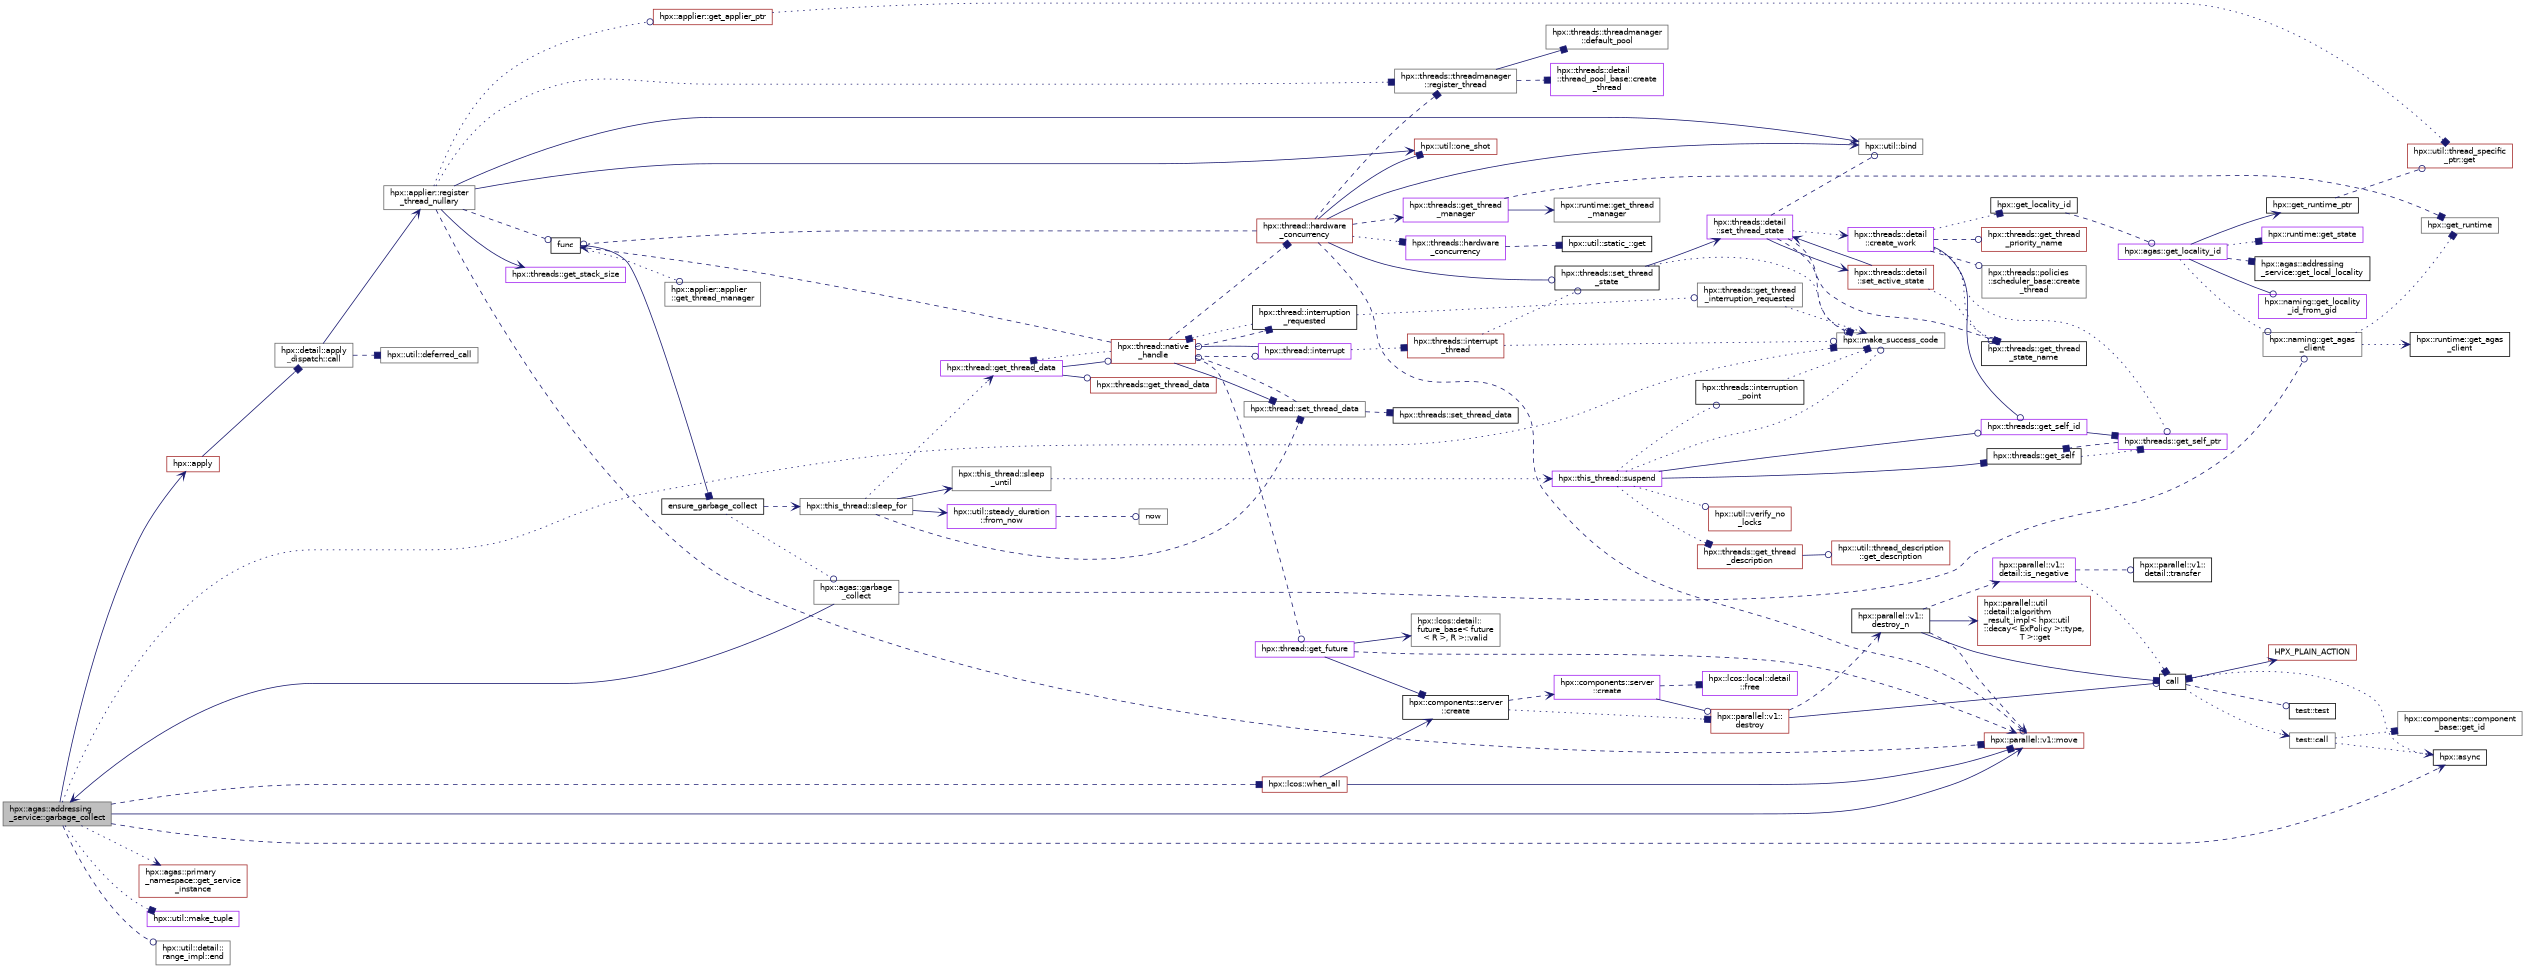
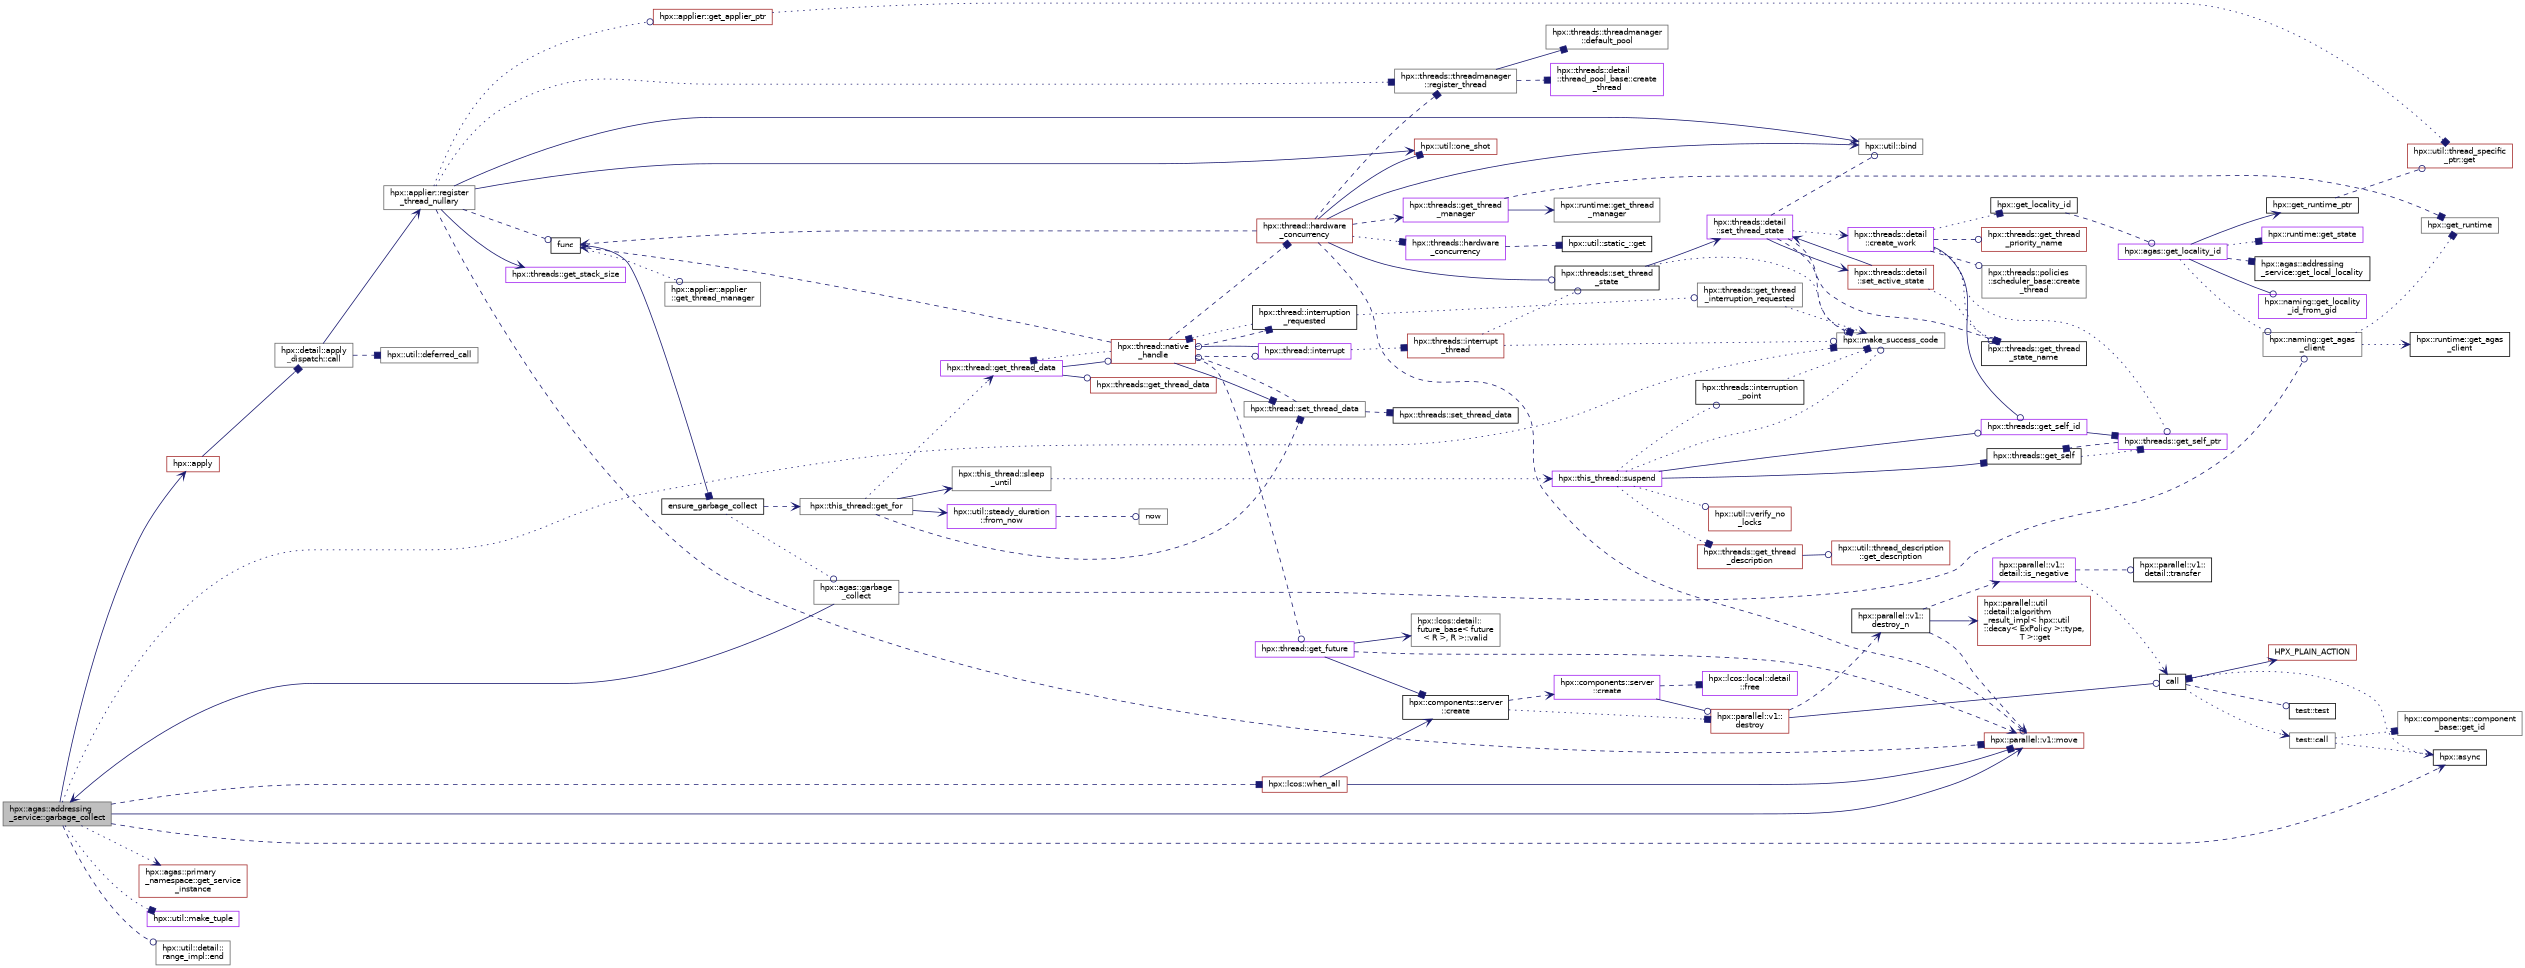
  digraph {
    rankdir=LR
    node [color=gray40 fillcolor=white fontname=Helvetica fontsize=10 shape=record style=filled]
    edge [arrowhead=box color=midnightblue fontname=Helvetica fontsize=10 labelfontname=Helvetica labelfontsize=10 style=dashed]
    n1 [fillcolor=grey75 fontcolor=black height=0.2 label="hpx::agas::addressing\l_service::garbage_collect" width=0.4]
    n2 [height=0.2 label="hpx::make_success_code" width=0.4]
    n3 [color=brown height=0.2 label="hpx::agas::primary\l_namespace::get_service\l_instance" width=0.4]
    n4 [color=purple height=0.2 label="hpx::util::make_tuple" width=0.4]
    n5 [height=0.2 label="hpx::util::detail::\lrange_impl::end" width=0.4]
    n6 [color=brown height=0.2 label="hpx::apply" width=0.4]
    n7 [color=brown height=0.2 label="hpx::parallel::v1::move" width=0.4]
    n8 [color=black height=0.2 label="hpx::async" width=0.4]
    n9 [color=brown height=0.2 label="hpx::lcos::when_all" width=0.4]
    n10 [height=0.2 label="hpx::detail::apply\l_dispatch::call" width=0.4]
    n11 [color=black height=0.2 label=call width=0.4]
    n12 [color=black height=0.2 label="hpx::components::server\l::create" width=0.4]
    n13 [height=0.2 label="hpx::applier::register\l_thread_nullary" width=0.4]
    n14 [height=0.2 label="hpx::util::deferred_call" width=0.4]
    n15 [color=brown height=0.2 label="hpx::applier::get_applier_ptr" width=0.4]
    n16 [color=black height=0.2 label=func width=0.4]
    n17 [height=0.2 label="hpx::util::bind" width=0.4]
    n18 [color=brown height=0.2 label="hpx::util::one_shot" width=0.4]
    n19 [height=0.2 label="hpx::threads::threadmanager\l::register_thread" width=0.4]
    n20 [color=purple height=0.2 label="hpx::threads::get_stack_size" width=0.4]
    n21 [color=brown height=0.2 label="hpx::util::thread_specific\l_ptr::get" width=0.4]
    n22 [height=0.2 label="hpx::applier::applier\l::get_thread_manager" width=0.4]
    n23 [color=black height=0.2 label=ensure_garbage_collect width=0.4]
    n24 [height=0.2 label="hpx::threads::threadmanager\l::default_pool" width=0.4]
    n25 [color=purple height=0.2 label="hpx::threads::detail\l::thread_pool_base::create\l_thread" width=0.4]
-   n26 [height=0.2 label="hpx::this_thread::sleep_for" width=0.4]
+   n26 [height=0.2 label="hpx::this_thread::get_for" width=0.4]
    n27 [height=0.2 label="hpx::agas::garbage\l_collect" width=0.4]
    n28 [height=0.2 label="hpx::this_thread::sleep\l_until" width=0.4]
    n29 [color=purple height=0.2 label="hpx::util::steady_duration\l::from_now" width=0.4]
    n30 [color=purple height=0.2 label="hpx::thread::get_thread_data" width=0.4]
    n31 [height=0.2 label="hpx::thread::set_thread_data" width=0.4]
    n32 [height=0.2 label="hpx::naming::get_agas\l_client" width=0.4]
    n33 [color=purple height=0.2 label="hpx::this_thread::suspend" width=0.4]
    n34 [height=0.2 label=now width=0.4]
    n35 [color=brown height=0.2 label="hpx::threads::get_thread_data" width=0.4]
    n36 [color=brown height=0.2 label="hpx::thread::native\l_handle" width=0.4]
    n37 [color=black height=0.2 label="hpx::threads::set_thread_data" width=0.4]
    n38 [color=black height=0.2 label="hpx::threads::get_self" width=0.4]
    n39 [color=purple height=0.2 label="hpx::threads::get_self_id" width=0.4]
    n40 [color=black height=0.2 label="hpx::threads::interruption\l_point" width=0.4]
    n41 [color=brown height=0.2 label="hpx::util::verify_no\l_locks" width=0.4]
    n42 [color=brown height=0.2 label="hpx::threads::get_thread\l_description" width=0.4]
    n43 [color=purple height=0.2 label="hpx::threads::get_self_ptr" width=0.4]
    n44 [color=brown height=0.2 label="hpx::util::thread_description\l::get_description" width=0.4]
    n45 [color=brown height=0.2 label="hpx::thread::hardware\l_concurrency" width=0.4]
    n46 [color=purple height=0.2 label="hpx::thread::interrupt" width=0.4]
    n47 [color=black height=0.2 label="hpx::thread::interruption\l_requested" width=0.4]
    n48 [color=purple height=0.2 label="hpx::thread::get_future" width=0.4]
    n49 [color=purple height=0.2 label="hpx::threads::hardware\l_concurrency" width=0.4]
    n50 [color=purple height=0.2 label="hpx::threads::get_thread\l_manager" width=0.4]
    n51 [color=black height=0.2 label="hpx::threads::set_thread\l_state" width=0.4]
    n52 [color=brown height=0.2 label="hpx::threads::interrupt\l_thread" width=0.4]
    n53 [height=0.2 label="hpx::threads::get_thread\l_interruption_requested" width=0.4]
    n54 [height=0.2 label="hpx::lcos::detail::\lfuture_base\< future\l\< R \>, R \>::valid" width=0.4]
    n55 [color=black height=0.2 label="hpx::util::static_::get" width=0.4]
    n56 [height=0.2 label="hpx::get_runtime" width=0.4]
    n57 [height=0.2 label="hpx::runtime::get_thread\l_manager" width=0.4]
    n58 [color=purple height=0.2 label="hpx::threads::detail\l::set_thread_state" width=0.4]
    n59 [color=black height=0.2 label="hpx::parallel::v1::\ldetail::transfer" width=0.4]
    n60 [color=black height=0.2 label="hpx::threads::get_thread\l_state_name" width=0.4]
    n61 [color=brown height=0.2 label="hpx::threads::detail\l::set_active_state" width=0.4]
    n62 [color=purple height=0.2 label="hpx::threads::detail\l::create_work" width=0.4]
    n63 [color=brown height=0.2 label="hpx::threads::get_thread\l_priority_name" width=0.4]
    n64 [color=black height=0.2 label="hpx::get_locality_id" width=0.4]
    n65 [height=0.2 label="hpx::threads::policies\l::scheduler_base::create\l_thread" width=0.4]
    n66 [color=purple height=0.2 label="hpx::agas::get_locality_id" width=0.4]
    n67 [color=black height=0.2 label="hpx::get_runtime_ptr" width=0.4]
    n68 [color=purple height=0.2 label="hpx::runtime::get_state" width=0.4]
    n69 [color=black height=0.2 label="hpx::agas::addressing\l_service::get_local_locality" width=0.4]
    n70 [color=purple height=0.2 label="hpx::naming::get_locality\l_id_from_gid" width=0.4]
    n71 [color=black height=0.2 label="hpx::runtime::get_agas\l_client" width=0.4]
    n72 [color=purple height=0.2 label="hpx::components::server\l::create" width=0.4]
    n73 [color=brown height=0.2 label="hpx::parallel::v1::\ldestroy" width=0.4]
    n74 [color=purple height=0.2 label="hpx::lcos::local::detail\l::free" width=0.4]
    n75 [color=black height=0.2 label="hpx::parallel::v1::\ldestroy_n" width=0.4]
    n76 [color=black height=0.2 label="test::test" width=0.4]
    n77 [color=brown height=0.2 label=HPX_PLAIN_ACTION width=0.4]
    n78 [height=0.2 label="test::call" width=0.4]
    n79 [color=purple height=0.2 label="hpx::parallel::v1::\ldetail::is_negative" width=0.4]
    n80 [color=brown height=0.2 label="hpx::parallel::util\l::detail::algorithm\l_result_impl\< hpx::util\l::decay\< ExPolicy \>::type,\l T \>::get" width=0.4]
    n81 [height=0.2 label="hpx::components::component\l_base::get_id" width=0.4]
    n1 -> n2 [style=dotted]
    n1 -> n3 [arrowhead=vee style=dotted]
    n1 -> n4 [style=dotted]
    n1 -> n5 [arrowhead=odot]
    n1 -> n6 [arrowhead=vee style=solid]
    n1 -> n7 [arrowhead=vee style=solid]
    n1 -> n8 [arrowhead=vee]
    n1 -> n9
    n6 -> n10 [style=solid]
    n8 -> n11 [style=dotted]
    n9 -> n7 [style=solid]
    n9 -> n12 [arrowhead=vee style=solid]
    n10 -> n13 [arrowhead=vee style=solid]
    n10 -> n14
    n11 -> n76 [arrowhead=odot]
    n11 -> n77 [arrowhead=vee style=solid]
    n11 -> n78 [arrowhead=vee style=dotted]
    n12 -> n72 [arrowhead=vee]
    n12 -> n73 [style=dotted]
    n13 -> n7
    n13 -> n15 [arrowhead=odot style=dotted]
    n13 -> n16 [arrowhead=odot]
    n13 -> n17 [arrowhead=vee style=solid]
    n13 -> n18 [arrowhead=vee style=solid]
    n13 -> n19 [style=dotted]
    n13 -> n20 [arrowhead=vee style=solid]
    n15 -> n21 [style=dotted]
    n16 -> n22 [arrowhead=odot style=dotted]
    n16 -> n23 [style=solid]
    n19 -> n24 [style=solid]
    n19 -> n25
    n23 -> n26 [arrowhead=vee]
    n23 -> n27 [arrowhead=odot style=dotted]
    n26 -> n28 [arrowhead=vee style=solid]
    n26 -> n29 [arrowhead=vee style=solid]
    n26 -> n30 [arrowhead=vee style=dotted]
    n26 -> n31
    n27 -> n1 [arrowhead=vee style=solid]
    n27 -> n32 [arrowhead=odot]
    n28 -> n33 [arrowhead=vee style=dotted]
    n29 -> n34 [arrowhead=odot]
    n30 -> n35 [arrowhead=odot style=solid]
    n30 -> n36 [arrowhead=odot style=solid]
    n31 -> n36 [arrowhead=odot]
    n31 -> n37
    n32 -> n56 [style=dotted]
    n32 -> n71 [arrowhead=vee style=dotted]
    n33 -> n2 [arrowhead=odot style=dotted]
    n33 -> n38 [style=solid]
    n33 -> n39 [arrowhead=odot style=solid]
    n33 -> n40 [arrowhead=odot style=dotted]
    n33 -> n41 [arrowhead=odot style=dotted]
    n33 -> n42 [style=dotted]
    n36 -> n16 [arrowhead=vee]
    n36 -> n30 [style=dotted]
    n36 -> n31 [style=solid]
    n36 -> n45
    n36 -> n46 [arrowhead=odot]
    n36 -> n47
    n36 -> n48 [arrowhead=odot]
    n38 -> n43 [style=dotted]
    n39 -> n43 [style=solid]
    n40 -> n2 [style=dotted]
    n42 -> n44 [arrowhead=odot style=solid]
    n43 -> n38
    n45 -> n7 [arrowhead=odot]
-   n45 -> n16 [arrowhead=odot]
+   n45 -> n16 [arrowhead=vee]
    n45 -> n17 [arrowhead=vee style=solid]
    n45 -> n18 [style=solid]
    n45 -> n19
    n45 -> n49 [style=dotted]
    n45 -> n50 [arrowhead=vee]
    n45 -> n51 [arrowhead=odot style=solid]
    n46 -> n36 [arrowhead=odot style=solid]
    n46 -> n52 [style=dotted]
    n47 -> n36 [style=dotted]
    n47 -> n53 [arrowhead=odot style=dotted]
    n48 -> n7 [arrowhead=vee]
    n48 -> n12 [style=solid]
    n48 -> n54 [arrowhead=vee style=solid]
    n49 -> n55
    n50 -> n56
    n50 -> n57 [arrowhead=vee style=solid]
    n51 -> n2 [style=dotted]
    n51 -> n58 [arrowhead=vee style=solid]
    n52 -> n2 [arrowhead=odot style=dotted]
    n52 -> n51 [arrowhead=odot style=dotted]
    n53 -> n2 [arrowhead=vee style=dotted]
    n58 -> n2 [arrowhead=odot]
    n58 -> n17 [arrowhead=odot]
    n58 -> n60
    n58 -> n61 [arrowhead=vee style=solid]
    n58 -> n62 [arrowhead=vee style=dotted]
    n61 -> n58 [arrowhead=vee style=solid]
    n61 -> n60 [style=dotted]
    n62 -> n39 [arrowhead=odot style=solid]
    n62 -> n43 [arrowhead=odot style=dotted]
    n62 -> n60 [arrowhead=odot style=dotted]
    n62 -> n63 [arrowhead=odot]
    n62 -> n64 [style=dotted]
    n62 -> n65 [arrowhead=odot]
    n64 -> n66 [arrowhead=odot]
    n66 -> n32 [arrowhead=odot style=dotted]
    n66 -> n67 [arrowhead=vee style=solid]
    n66 -> n68 [style=dotted]
    n66 -> n69
    n66 -> n70 [arrowhead=odot style=solid]
    n67 -> n21 [arrowhead=odot]
    n72 -> n73 [arrowhead=odot style=solid]
    n72 -> n74
    n73 -> n11 [arrowhead=odot style=solid]
    n73 -> n75 [arrowhead=vee]
    n75 -> n7 [arrowhead=vee]
-   n75 -> n11 [style=solid]
    n75 -> n79 [arrowhead=vee]
    n75 -> n80 [arrowhead=vee style=solid]
    n78 -> n8 [arrowhead=vee style=dotted]
    n78 -> n81 [style=dotted]
-   n79 -> n11 [style=dotted]
+   n79 -> n11 [arrowhead=vee style=dotted]
    n79 -> n59 [arrowhead=odot]
  }
